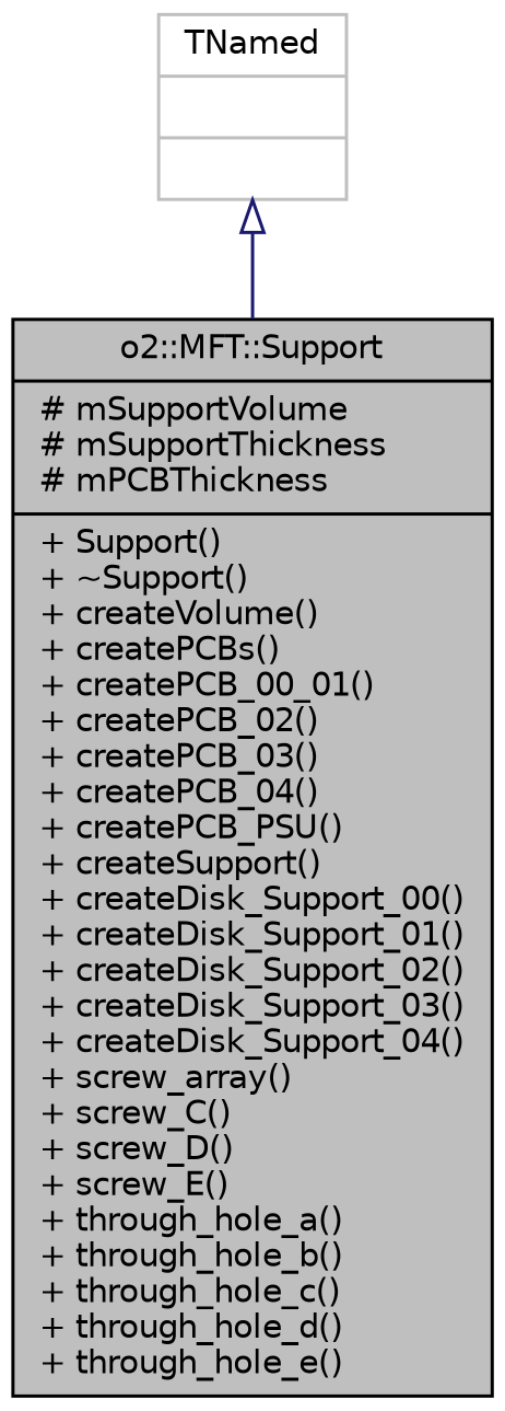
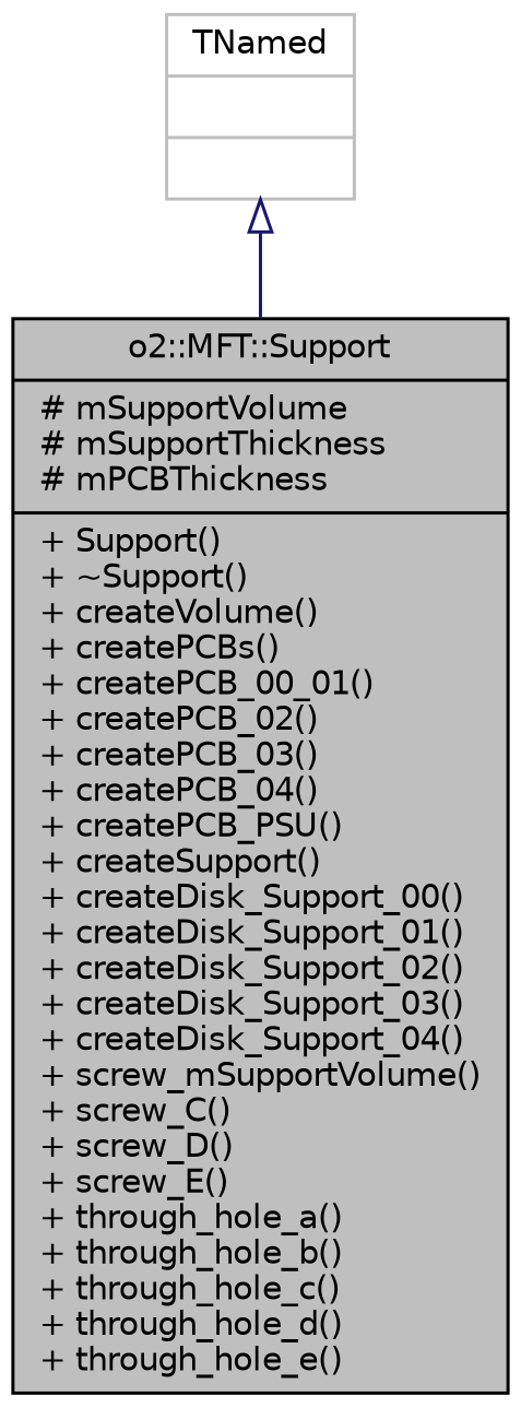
  digraph {
    node [fontname=Helvetica fontsize=10 shape=record]
-   n1 [color=black fillcolor=grey75 fontcolor=black height=0.2 label="{o2::MFT::Support\n|# mSupportVolume\l# mSupportThickness\l# mPCBThickness\l|+ Support()\l+ ~Support()\l+ createVolume()\l+ createPCBs()\l+ createPCB_00_01()\l+ createPCB_02()\l+ createPCB_03()\l+ createPCB_04()\l+ createPCB_PSU()\l+ createSupport()\l+ createDisk_Support_00()\l+ createDisk_Support_01()\l+ createDisk_Support_02()\l+ createDisk_Support_03()\l+ createDisk_Support_04()\l+ screw_array()\l+ screw_C()\l+ screw_D()\l+ screw_E()\l+ through_hole_a()\l+ through_hole_b()\l+ through_hole_c()\l+ through_hole_d()\l+ through_hole_e()\l}" style=filled width=0.4]
+   n1 [color=black fillcolor=grey75 fontcolor=black height=0.2 label="{o2::MFT::Support\n|# mSupportVolume\l# mSupportThickness\l# mPCBThickness\l|+ Support()\l+ ~Support()\l+ createVolume()\l+ createPCBs()\l+ createPCB_00_01()\l+ createPCB_02()\l+ createPCB_03()\l+ createPCB_04()\l+ createPCB_PSU()\l+ createSupport()\l+ createDisk_Support_00()\l+ createDisk_Support_01()\l+ createDisk_Support_02()\l+ createDisk_Support_03()\l+ createDisk_Support_04()\l+ screw_mSupportVolume()\l+ screw_C()\l+ screw_D()\l+ screw_E()\l+ through_hole_a()\l+ through_hole_b()\l+ through_hole_c()\l+ through_hole_d()\l+ through_hole_e()\l}" style=filled width=0.4]
    n2 [color=grey75 height=0.2 label="{TNamed\n||}" width=0.4]
    n2 -> n1 [arrowtail=onormal color=midnightblue dir=back fontname=Helvetica fontsize=10 labelfontname=Helvetica labelfontsize=10 style=solid]
  }
